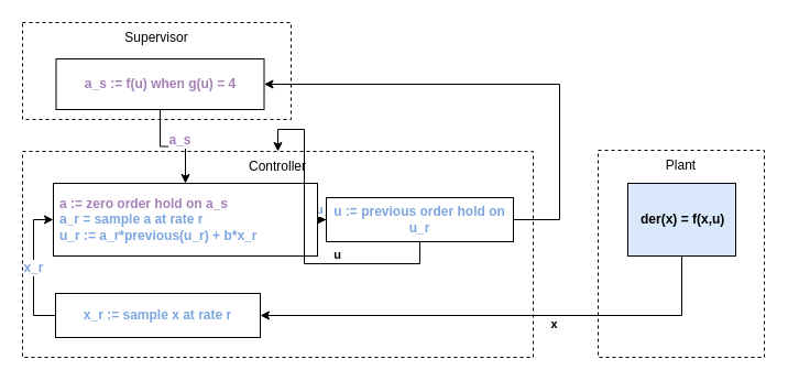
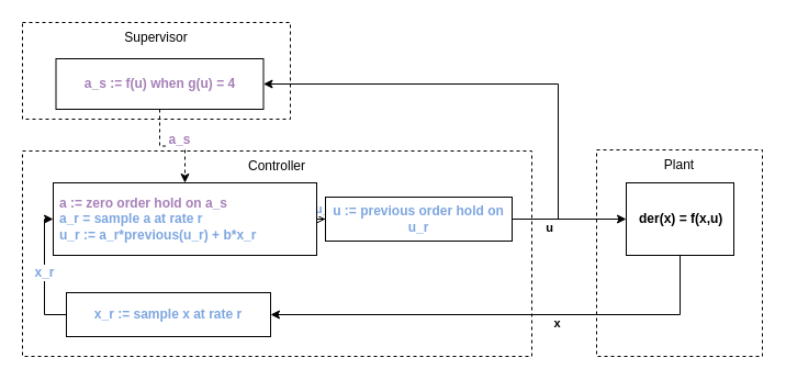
  <mxCell id="0" />
  <mxCell id="1" parent="0" />
  <mxCell id="2" value="Controller" style="rounded=0;whiteSpace=wrap;html=1;verticalAlign=top;fillColor=none;dashed=1;" parent="1" vertex="1"><mxGeometry x="20" y="137" width="464" height="187" as="geometry" /></mxCell>
  <mxCell id="3" value="Plant" style="rounded=0;whiteSpace=wrap;html=1;verticalAlign=top;fillColor=none;dashed=1;" parent="1" vertex="1"><mxGeometry x="543" y="136" width="151" height="188" as="geometry" /></mxCell>
- <mxCell id="4" value="&lt;font color=&quot;#7ea6e0&quot;&gt;u_r&lt;/font&gt;" style="edgeStyle=orthogonalEdgeStyle;rounded=0;orthogonalLoop=1;jettySize=auto;html=1;fontStyle=1" parent="1" source="5" target="9" edge="1"><mxGeometry x="-0.082" y="-9" relative="1" as="geometry"><mxPoint as="offset" /></mxGeometry></mxCell>
+ <mxCell id="4" value="&lt;font color=&quot;#7ea6e0&quot;&gt;u_r&lt;/font&gt;" style="edgeStyle=orthogonalEdgeStyle;rounded=0;orthogonalLoop=1;jettySize=auto;html=1;fontStyle=1;endArrow=open;" parent="1" source="5" target="9" edge="1"><mxGeometry x="-0.082" y="-9" relative="1" as="geometry"><mxPoint as="offset" /></mxGeometry></mxCell>
  <mxCell id="5" value="&lt;font color=&quot;#a680b8&quot;&gt;a := zero order hold on a_s&lt;/font&gt;&lt;br&gt;&lt;font color=&quot;#7ea6e0&quot;&gt;a_r = sample a at rate r&lt;br&gt;u_r := a_r*previous(u_r) + b*x_r&lt;/font&gt;" style="rounded=0;whiteSpace=wrap;html=1;align=left;spacingLeft=4;fontStyle=1" parent="1" vertex="1"><mxGeometry x="48" y="166" width="240" height="66" as="geometry" /></mxCell>
  <mxCell id="6" value="&lt;span style=&quot;font-size: 12px&quot;&gt;&lt;font color=&quot;#7ea6e0&quot;&gt;x_r&lt;/font&gt;&lt;/span&gt;" style="edgeStyle=orthogonalEdgeStyle;rounded=0;orthogonalLoop=1;jettySize=auto;html=1;entryX=0;entryY=0.5;entryDx=0;entryDy=0;exitX=0;exitY=0.5;exitDx=0;exitDy=0;fontStyle=1" parent="1" source="7" target="5" edge="1"><mxGeometry relative="1" as="geometry" /></mxCell>
- <mxCell id="7" value="&lt;font color=&quot;#7ea6e0&quot;&gt;x_r := sample x at rate r&lt;/font&gt;" style="rounded=0;whiteSpace=wrap;html=1;fontStyle=1" parent="1" vertex="1"><mxGeometry x="50" y="266" width="186" height="40" as="geometry" /></mxCell>
- <mxCell id="8" value="u" style="edgeStyle=orthogonalEdgeStyle;rounded=0;orthogonalLoop=1;jettySize=auto;html=1;fontStyle=1;" parent="1" source="9" target="2" edge="1"><mxGeometry x="-0.346" y="-8" relative="1" as="geometry"><mxPoint as="offset" /></mxGeometry></mxCell>
+ <mxCell id="7" value="&lt;font color=&quot;#7ea6e0&quot;&gt;x_r := sample x at rate r&lt;/font&gt;" style="rounded=0;whiteSpace=wrap;html=1;fontStyle=1" parent="1" vertex="1"><mxGeometry x="60" y="266" width="186" height="40" as="geometry" /></mxCell>
+ <mxCell id="8" value="u" style="edgeStyle=orthogonalEdgeStyle;rounded=0;orthogonalLoop=1;jettySize=auto;html=1;fontStyle=1" parent="1" source="9" target="11" edge="1"><mxGeometry x="-0.346" y="-8" relative="1" as="geometry"><mxPoint as="offset" /></mxGeometry></mxCell>
  <mxCell id="9" value="&lt;font color=&quot;#7ea6e0&quot;&gt;u := previous order hold on u_r&lt;/font&gt;" style="rounded=0;whiteSpace=wrap;html=1;fontStyle=1" parent="1" vertex="1"><mxGeometry x="296" y="179" width="170" height="40" as="geometry" /></mxCell>
  <mxCell id="10" value="x" style="edgeStyle=orthogonalEdgeStyle;rounded=0;orthogonalLoop=1;jettySize=auto;html=1;exitX=0.5;exitY=1;exitDx=0;exitDy=0;entryX=1;entryY=0.5;entryDx=0;entryDy=0;fontStyle=1" parent="1" source="11" target="7" edge="1"><mxGeometry x="-0.223" y="8" relative="1" as="geometry"><mxPoint as="offset" /></mxGeometry></mxCell>
- <mxCell id="11" value="der(x) = f(x,u)" style="rounded=0;whiteSpace=wrap;html=1;align=left;spacingLeft=10;fontStyle=1;fillColor=#dae8fc;" parent="1" vertex="1"><mxGeometry x="570" y="166" width="98" height="66" as="geometry" /></mxCell>
+ <mxCell id="11" value="der(x) = f(x,u)" style="rounded=0;whiteSpace=wrap;html=1;align=left;spacingLeft=10;fontStyle=1" parent="1" vertex="1"><mxGeometry x="570" y="166" width="98" height="66" as="geometry" /></mxCell>
  <mxCell id="12" value="Supervisor" style="rounded=0;whiteSpace=wrap;html=1;verticalAlign=top;fillColor=none;dashed=1;" vertex="1" parent="1"><mxGeometry x="20" y="20" width="244" height="88" as="geometry" /></mxCell>
  <mxCell id="13" value="&lt;font color=&quot;#a680b8&quot;&gt;a_s := f(u) when g(u) = 4&lt;/font&gt;" style="rounded=0;whiteSpace=wrap;html=1;fontStyle=1" vertex="1" parent="1"><mxGeometry x="50.5" y="53" width="189" height="46" as="geometry" /></mxCell>
  <mxCell id="14" value="" style="edgeStyle=orthogonalEdgeStyle;rounded=0;orthogonalLoop=1;jettySize=auto;html=1;exitX=1;exitY=0.5;exitDx=0;exitDy=0;entryX=1;entryY=0.5;entryDx=0;entryDy=0;fontStyle=1" edge="1" parent="1" source="9" target="13"><mxGeometry relative="1" as="geometry"><mxPoint x="476" y="209" as="sourcePoint" /><mxPoint x="580" y="209" as="targetPoint" /><Array as="points"><mxPoint x="508" y="199" /><mxPoint x="508" y="76" /></Array></mxGeometry></mxCell>
- <mxCell id="15" value="&lt;span style=&quot;font-size: 12px&quot;&gt;&lt;font color=&quot;#a680b8&quot;&gt;a_s&lt;/font&gt;&lt;/span&gt;" style="edgeStyle=orthogonalEdgeStyle;rounded=0;orthogonalLoop=1;jettySize=auto;html=1;exitX=0.5;exitY=1;exitDx=0;exitDy=0;fontStyle=1" edge="1" parent="1" source="13" target="5"><mxGeometry x="-0.382" y="18" relative="1" as="geometry"><mxPoint x="70" y="296" as="sourcePoint" /><mxPoint x="70" y="209" as="targetPoint" /><mxPoint as="offset" /></mxGeometry></mxCell>
+ <mxCell id="15" value="&lt;span style=&quot;font-size: 12px&quot;&gt;&lt;font color=&quot;#a680b8&quot;&gt;a_s&lt;/font&gt;&lt;/span&gt;" style="edgeStyle=orthogonalEdgeStyle;rounded=0;orthogonalLoop=1;jettySize=auto;html=1;exitX=0.5;exitY=1;exitDx=0;exitDy=0;fontStyle=1;dashed=1;" edge="1" parent="1" source="13" target="5"><mxGeometry x="-0.382" y="18" relative="1" as="geometry"><mxPoint x="70" y="296" as="sourcePoint" /><mxPoint x="70" y="209" as="targetPoint" /><mxPoint as="offset" /></mxGeometry></mxCell>
